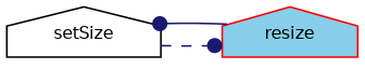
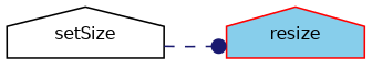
  digraph {
    rankdir=LR
    node [fontname=Helvetica fontsize=10 shape=house style=filled]
    edge [color=midnightblue fontname=Helvetica fontsize=10 labelfontname=Helvetica labelfontsize=10 arrowhead=dot]
    n1 [color=black fillcolor=white fontcolor=black height=0.2 label=setSize width=0.4]
    n2 [color=red height=0.2 label=resize width=0.4 fillcolor=skyblue]
    n1 -> n2 [style=dashed]
-   n2 -> n1 [style=solid]
  }
